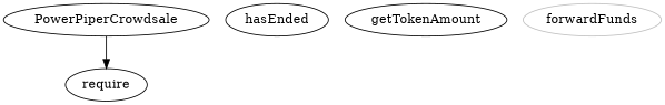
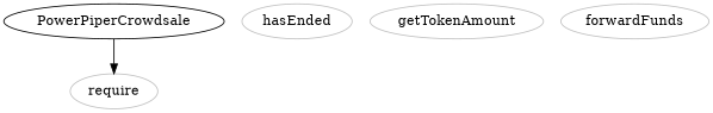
  strict digraph {
    PowerPiperCrowdsale
-   require
-   hasEnded
-   getTokenAmount [color=black]
+   require [color=gray]
+   hasEnded [color=gray]
+   getTokenAmount [color=gray]
    forwardFunds [color=gray]
    PowerPiperCrowdsale -> require
  }
